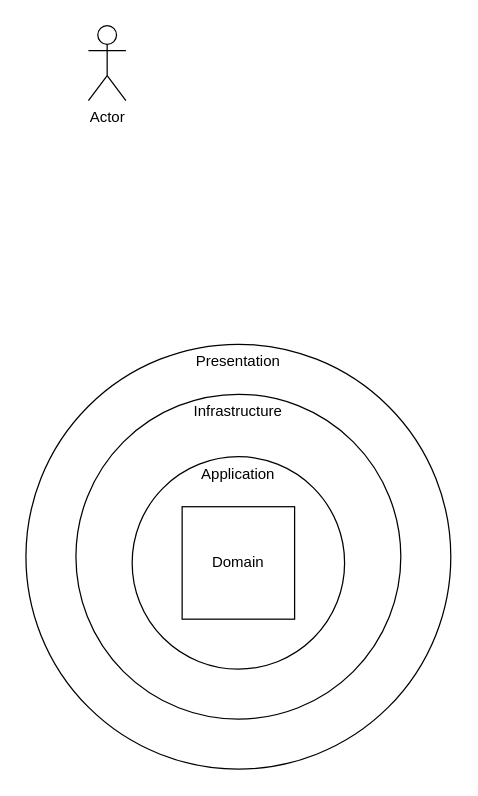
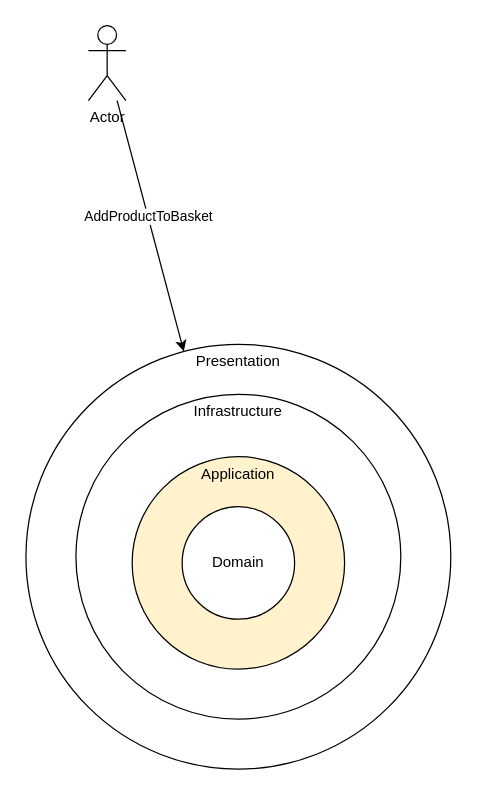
  <mxCell id="0" />
  <mxCell id="1" parent="0" />
+ <mxCell id="2" style="edgeStyle=none;html=1;" parent="1" source="4" target="5" edge="1"><mxGeometry relative="1" as="geometry" /></mxCell>
+ <mxCell id="3" value="AddProductToBasket" style="edgeLabel;html=1;align=center;verticalAlign=middle;resizable=0;points=[];" parent="2" vertex="1" connectable="0"><mxGeometry x="-0.077" relative="1" as="geometry"><mxPoint as="offset" /></mxGeometry></mxCell>
  <mxCell id="4" value="Actor" style="shape=umlActor;verticalLabelPosition=bottom;verticalAlign=top;html=1;outlineConnect=0;" parent="1" vertex="1"><mxGeometry x="70" y="20" width="30" height="60" as="geometry" /></mxCell>
  <mxCell id="5" value="Presentation" style="ellipse;whiteSpace=wrap;html=1;aspect=fixed;verticalAlign=top;" parent="1" vertex="1"><mxGeometry x="20" y="275" width="340" height="340" as="geometry" /></mxCell>
  <mxCell id="6" value="Infrastructure" style="ellipse;whiteSpace=wrap;html=1;aspect=fixed;verticalAlign=top;" parent="1" vertex="1"><mxGeometry x="60" y="315" width="260" height="260" as="geometry" /></mxCell>
- <mxCell id="7" value="Application&lt;br&gt;" style="ellipse;whiteSpace=wrap;html=1;aspect=fixed;verticalAlign=top;" parent="1" vertex="1"><mxGeometry x="105" y="365" width="170" height="170" as="geometry" /></mxCell>
- <mxCell id="8" value="Domain" style="whiteSpace=wrap;html=1;aspect=fixed;rounded=0;" parent="1" vertex="1"><mxGeometry x="145" y="405" width="90" height="90" as="geometry" /></mxCell>
+ <mxCell id="7" value="Application&lt;br&gt;" style="ellipse;whiteSpace=wrap;html=1;aspect=fixed;verticalAlign=top;fillColor=#fff2cc;" parent="1" vertex="1"><mxGeometry x="105" y="365" width="170" height="170" as="geometry" /></mxCell>
+ <mxCell id="8" value="Domain" style="ellipse;whiteSpace=wrap;html=1;aspect=fixed;" parent="1" vertex="1"><mxGeometry x="145" y="405" width="90" height="90" as="geometry" /></mxCell>
